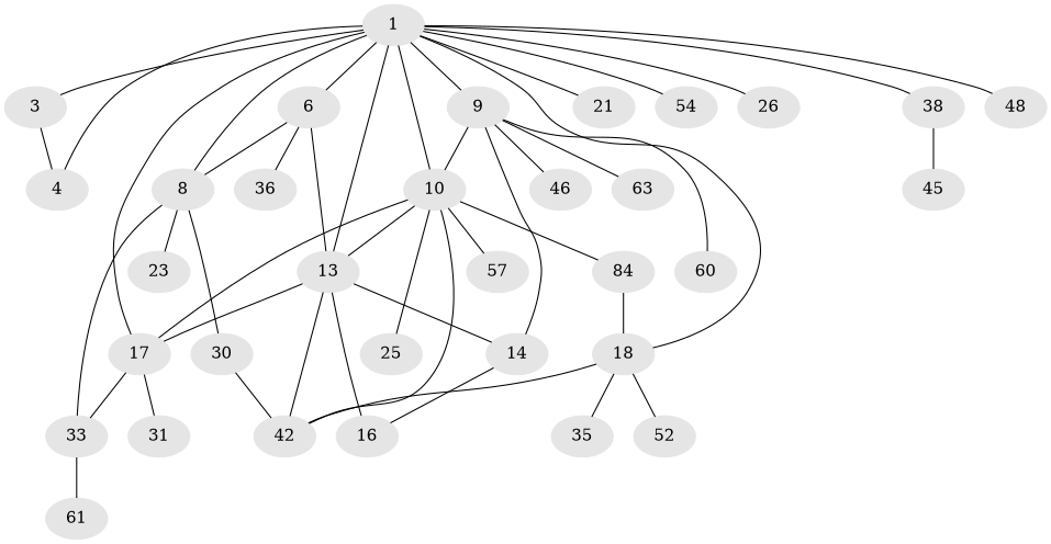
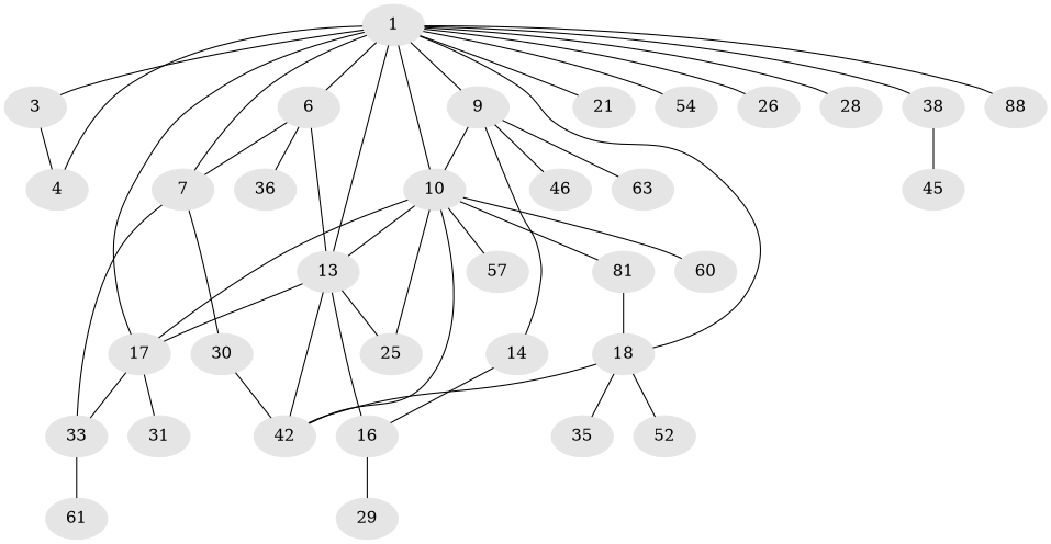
  graph {
    fontname="DejaVu Serif"
    node [color=gray90 fontname="DejaVu Serif" style=filled]
    edge [fontname="DejaVu Serif"]
    1 [super="+22+11+2"]
    3 [super="+56"]
    4 [super="+53+50"]
    6 [super="+8+79"]
-   7 [super="+54" label=8]
+   7 [super="+54"]
    9
    10 [super="+12"]
    13 [super="+15"]
    17 [super="+19+61"]
    18 [super="+20"]
    21
    n12 [label=54 super="+34"]
    26
+   28
    38
-   48
+   48 [label=88]
    36
-   23
    30 [super="+87"]
    33 [super="+70"]
    14
    46 [super="+83"]
    63
    25
    42 [super="+77+58"]
    57 [super="+67"]
    60
-   81 [label=84]
+   81
    16 [super="+32+69+85+62+51"]
    31
    35
    52 [super="+68"]
    45
    n34 [label=61 super="+78"]
+   29 [super="+71"]
    1 -- 3 [weight=2]
    1 -- 4 [weight=2]
    1 -- 6 [weight=3]
    1 -- 7 [weight=2]
    1 -- 9
    1 -- 10 [weight=3]
    1 -- 13
    1 -- 17
    1 -- 18
    1 -- 21
    1 -- n12
    1 -- 26
+   1 -- 28
    1 -- 38
    1 -- 48
    3 -- 4
    6 -- 7 [weight=2]
    6 -- 13
    6 -- 36
-   7 -- 23
    7 -- 30
    7 -- 33
    9 -- 10 [weight=2]
    9 -- 14
    9 -- 46
    9 -- 63
    10 -- 13
    10 -- 17
    10 -- 25
    10 -- 42
    10 -- 57
-   9 -- 60
+   10 -- 60
    10 -- 81
    13 -- 17
-   13 -- 14 [weight=2]
+   13 -- 25 [weight=2]
    13 -- 42
    13 -- 16 [weight=2]
    17 -- 33
    17 -- 31
    18 -- 42
    18 -- 35
    18 -- 52
    38 -- 45
    30 -- 42
    33 -- n34
    14 -- 16
    81 -- 18 [weight=4]
+   16 -- 29
  }
